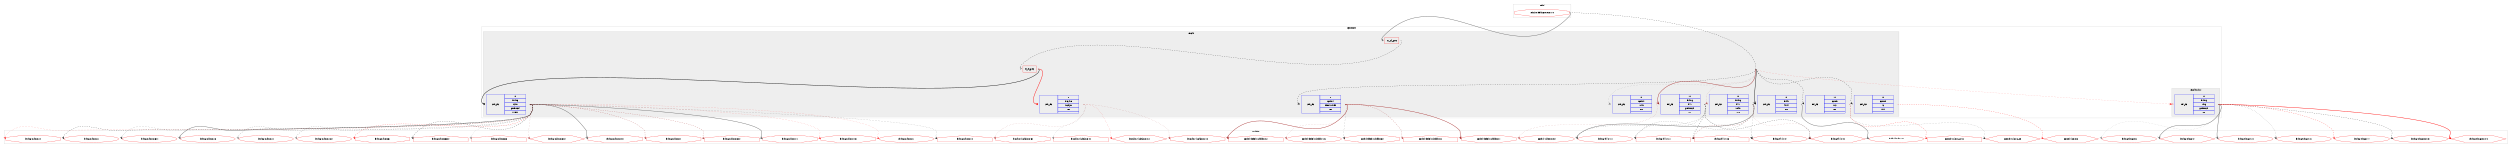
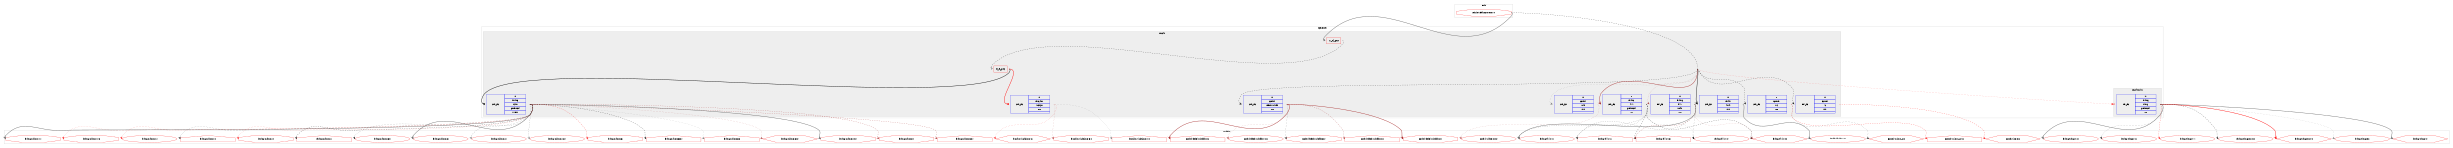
  digraph {
    compound=true
    concentrate=true
    fontname="Patrick Hand"
    fontsize=10
    newrank=true
    rankdir=TB
    ranksep=1.5
    node [color=red fontname="Patrick Hand" fontsize=10 shape=ellipse]
    edge [arrowhead=vee color=black fontname="Patrick Hand" headport=w style=dotted tailport=e weight=100]
    n1 [label="net-misc/rabbitmq-server-3.7.10" shape=octagon width=4]
    n2 [color=blue label=<<TABLE BORDER="0" CELLBORDER="1" CELLSPACING="0" CELLPADDING="4" WIDTH="220"><TR><TD ROWSPAN="6" CELLPADDING="30">pack_dep</TD></TR><TR><TD WIDTH="110">no</TD></TR><TR><TD>dev-lang</TD></TR><TR><TD>python</TD></TR><TR><TD>greaterequal</TD></TR><TR><TD>2.7.5-r2</TD></TR></TABLE>> shape=none]
    n3 [color=blue label=<<TABLE BORDER="0" CELLBORDER="1" CELLSPACING="0" CELLPADDING="4" WIDTH="220"><TR><TD ROWSPAN="6" CELLPADDING="30">pack_dep</TD></TR><TR><TD WIDTH="110">no</TD></TR><TR><TD>dev-python</TD></TR><TR><TD>simplejson</TD></TR><TR><TD>none</TD></TR><TR><TD></TD></TR></TABLE>> shape=none]
    n4 [label=<<TABLE BORDER="0" CELLBORDER="1" CELLSPACING="0" CELLPADDING="4"><TR><TD CELLPADDING="10">all_of_group</TD></TR></TABLE>> shape=none]
    n5 [label=<<TABLE BORDER="0" CELLBORDER="1" CELLSPACING="0" CELLPADDING="4"><TR><TD CELLPADDING="10">any_of_group</TD></TR></TABLE>> shape=none]
    n6 [color=blue label=<<TABLE BORDER="0" CELLBORDER="1" CELLSPACING="0" CELLPADDING="4" WIDTH="220"><TR><TD ROWSPAN="6" CELLPADDING="30">pack_dep</TD></TR><TR><TD WIDTH="110">no</TD></TR><TR><TD>app-arch</TD></TR><TR><TD>unzip</TD></TR><TR><TD>none</TD></TR><TR><TD></TD></TR></TABLE>> shape=none]
    n7 [color=blue label=<<TABLE BORDER="0" CELLBORDER="1" CELLSPACING="0" CELLPADDING="4" WIDTH="220"><TR><TD ROWSPAN="6" CELLPADDING="30">pack_dep</TD></TR><TR><TD WIDTH="110">no</TD></TR><TR><TD>app-arch</TD></TR><TR><TD>zip</TD></TR><TR><TD>none</TD></TR><TR><TD></TD></TR></TABLE>> shape=none]
    n8 [color=blue label=<<TABLE BORDER="0" CELLBORDER="1" CELLSPACING="0" CELLPADDING="4" WIDTH="220"><TR><TD ROWSPAN="6" CELLPADDING="30">pack_dep</TD></TR><TR><TD WIDTH="110">no</TD></TR><TR><TD>app-text</TD></TR><TR><TD>docbook-xml-dtd</TD></TR><TR><TD>none</TD></TR><TR><TD></TD></TR></TABLE>> shape=none]
    n9 [color=blue label=<<TABLE BORDER="0" CELLBORDER="1" CELLSPACING="0" CELLPADDING="4" WIDTH="220"><TR><TD ROWSPAN="6" CELLPADDING="30">pack_dep</TD></TR><TR><TD WIDTH="110">no</TD></TR><TR><TD>app-text</TD></TR><TR><TD>xmlto</TD></TR><TR><TD>none</TD></TR><TR><TD></TD></TR></TABLE>> shape=none]
    n10 [color=blue label=<<TABLE BORDER="0" CELLBORDER="1" CELLSPACING="0" CELLPADDING="4" WIDTH="220"><TR><TD ROWSPAN="6" CELLPADDING="30">pack_dep</TD></TR><TR><TD WIDTH="110">no</TD></TR><TR><TD>dev-lang</TD></TR><TR><TD>elixir</TD></TR><TR><TD>greaterequal</TD></TR><TR><TD>1.6.6</TD></TR></TABLE>> shape=none]
    n11 [color=blue label=<<TABLE BORDER="0" CELLBORDER="1" CELLSPACING="0" CELLPADDING="4" WIDTH="220"><TR><TD ROWSPAN="6" CELLPADDING="30">pack_dep</TD></TR><TR><TD WIDTH="110">no</TD></TR><TR><TD>dev-lang</TD></TR><TR><TD>elixir</TD></TR><TR><TD>smaller</TD></TR><TR><TD>1.7.0</TD></TR></TABLE>> shape=none]
    n12 [color=blue label=<<TABLE BORDER="0" CELLBORDER="1" CELLSPACING="0" CELLPADDING="4" WIDTH="220"><TR><TD ROWSPAN="6" CELLPADDING="30">pack_dep</TD></TR><TR><TD WIDTH="110">no</TD></TR><TR><TD>dev-libs</TD></TR><TR><TD>libxslt</TD></TR><TR><TD>none</TD></TR><TR><TD></TD></TR></TABLE>> shape=none]
    n13 [color=blue label=<<TABLE BORDER="0" CELLBORDER="1" CELLSPACING="0" CELLPADDING="4" WIDTH="220"><TR><TD ROWSPAN="6" CELLPADDING="30">pack_dep</TD></TR><TR><TD WIDTH="110">no</TD></TR><TR><TD>dev-lang</TD></TR><TR><TD>erlang</TD></TR><TR><TD>greaterequal</TD></TR><TR><TD>19.3</TD></TR></TABLE>> shape=none]
    n14 [label="dev-lang/python-2.7.15" shape=octagon width=4]
    n15 [label="dev-lang/python-2.7.16" shape=octagon width=4]
    n16 [label="dev-lang/python-3.4.5-r1" shape=house width=4]
    n17 [label="dev-lang/python-3.4.8" shape=octagon width=4]
    n18 [label="dev-lang/python-3.4.8-r1" shape=octagon width=4]
    n19 [label="dev-lang/python-3.5.4-r1" shape=hexagon width=4]
    n20 [label="dev-lang/python-3.5.5" shape=house width=4]
    n21 [label="dev-lang/python-3.5.5-r1" shape=house width=4]
    n22 [label="dev-lang/python-3.5.6" shape=octagon width=4]
    n23 [label="dev-lang/python-3.6.3-r1" width=4]
    n24 [label="dev-lang/python-3.6.4" width=4]
    n25 [label="dev-lang/python-3.6.5" width=4]
    n26 [label="dev-lang/python-3.6.5-r1" width=4]
-   n27 [label="dev-lang/python-3.6.6" width=4]
+   n27 [label="dev-lang/python-3.6.6" shape=house width=4]
    n28 [label="dev-lang/python-3.6.8" shape=octagon width=4]
    n29 [label="dev-lang/python-3.7.0" shape=house width=4]
    n30 [label="dev-lang/python-3.7.2" width=4]
    n31 [label="dev-python/simplejson-3.13.2" shape=hexagon width=4]
    n32 [label="dev-python/simplejson-3.14.0" shape=house width=4]
    n33 [label="dev-python/simplejson-3.15.0" shape=octagon width=4]
-   n34 [label="dev-python/simplejson-3.16.0" shape=octagon width=4]
    n35 [label="app-arch/unzip-6.0_p20" shape=hexagon width=4]
    n36 [label="app-arch/unzip-6.0_p21-r2" shape=house width=4]
    n37 [label="app-arch/zip-3.0-r3" shape=hexagon width=4]
    n38 [label="app-text/docbook-xml-dtd-4.1.2-r6" width=4]
    n39 [label="app-text/docbook-xml-dtd-4.2-r2" shape=house width=4]
    n40 [label="app-text/docbook-xml-dtd-4.3-r1" shape=octagon width=4]
    n41 [label="app-text/docbook-xml-dtd-4.4-r2" shape=house width=4]
    n42 [label="app-text/docbook-xml-dtd-4.5-r1" shape=octagon width=4]
    n43 [label="app-text/xmlto-0.0.28-r1" width=4]
    n44 [label="dev-lang/elixir-1.4.5" shape=house width=4]
    n45 [label="dev-lang/elixir-1.6.6" shape=house width=4]
    n46 [label="dev-lang/elixir-1.7.4" width=4]
    n47 [label="dev-lang/elixir-1.8.0" shape=hexagon width=4]
    n48 [label="dev-lang/elixir-1.8.1" width=4]
    n49 [label="dev-libs/libxslt-1.1.32" width=4]
    n50 [label="dev-lang/erlang-19.1" shape=hexagon width=4]
    n51 [label="dev-lang/erlang-20.3" width=4]
    n52 [label="dev-lang/erlang-20.3.8.10" shape=hexagon width=4]
    n53 [label="dev-lang/erlang-20.3.8.20" width=4]
    n54 [label="dev-lang/erlang-21.1.1" width=4]
    n55 [label="dev-lang/erlang-21.2.6" width=4]
    n56 [label="dev-lang/erlang-21.2.7" width=4]
    subgraph cluster_1 {
      color=gray
      label=<<i>ebuild</i>>
      rank=same
      n1
    }
    subgraph cluster_2 {
      color=gray
      label=<<i>dependencies</i>>
      subgraph cluster_3 {
        color=gray
        fillcolor="#eeeeee"
        label=<<i>compile</i>>
        style=filled
        subgraph sub_4 {
          color=gray
          fillcolor="#eeeeee"
          label=<<i>compile</i>>
          style=filled
          n5
          subgraph sub_5 {
            color=gray
            fillcolor="#eeeeee"
            label=<<i>compile</i>>
            style=filled
            n4
            subgraph sub_6 {
              color=gray
              fillcolor="#eeeeee"
              label=<<i>compile</i>>
              style=filled
              n2
            }
            subgraph sub_7 {
              color=gray
              fillcolor="#eeeeee"
              label=<<i>compile</i>>
              style=filled
              n3
            }
          }
        }
        subgraph sub_8 {
          color=gray
          fillcolor="#eeeeee"
          label=<<i>compile</i>>
          style=filled
          n6
        }
        subgraph sub_9 {
          color=gray
          fillcolor="#eeeeee"
          label=<<i>compile</i>>
          style=filled
          n7
        }
        subgraph sub_10 {
          color=gray
          fillcolor="#eeeeee"
          label=<<i>compile</i>>
          style=filled
          n8
        }
        subgraph sub_11 {
          color=gray
          fillcolor="#eeeeee"
          label=<<i>compile</i>>
          style=filled
          n9
        }
        subgraph sub_12 {
          color=gray
          fillcolor="#eeeeee"
          label=<<i>compile</i>>
          style=filled
          n10
        }
        subgraph sub_13 {
          color=gray
          fillcolor="#eeeeee"
          label=<<i>compile</i>>
          style=filled
          n11
        }
        subgraph sub_14 {
          color=gray
          fillcolor="#eeeeee"
          label=<<i>compile</i>>
          style=filled
          n12
        }
      }
      subgraph cluster_15 {
        color=gray
        fillcolor="#eeeeee"
        label=<<i>compile and run</i>>
        style=filled
        subgraph sub_16 {
          color=gray
          fillcolor="#eeeeee"
          label=<<i>compile and run</i>>
          style=filled
          n13
        }
      }
      subgraph cluster_17 {
        color=gray
        fillcolor="#eeeeee"
        label=<<i>run</i>>
        style=filled
      }
    }
    subgraph cluster_18 {
      color=gray
      label=<<i>candidates</i>>
      rank=same
      subgraph sub_19 {
        color=black
        label=<<i>candidates</i>>
        nodesep=1
        rank=same
        n14
        n15
        n16
        n17
        n18
        n19
        n20
        n21
        n22
        n23
        n24
        n25
        n26
        n27
        n28
        n29
        n30
      }
      subgraph sub_20 {
        color=black
        label=<<i>candidates</i>>
        nodesep=1
        rank=same
        n31
        n32
        n33
-       n34
      }
      subgraph sub_21 {
        color=black
        label=<<i>candidates</i>>
        nodesep=1
        rank=same
        n35
        n36
      }
      subgraph sub_22 {
        color=black
        label=<<i>candidates</i>>
        nodesep=1
        rank=same
        n37
      }
      subgraph sub_23 {
        color=black
        label=<<i>candidates</i>>
        nodesep=1
        rank=same
        n38
        n39
        n40
        n41
        n42
      }
      subgraph sub_24 {
        color=black
        label=<<i>candidates</i>>
        nodesep=1
        rank=same
        n43
      }
      subgraph sub_25 {
        color=black
        label=<<i>candidates</i>>
        nodesep=1
        rank=same
        n44
        n45
        n46
        n47
        n48
      }
      subgraph sub_26 {
        color=black
        label=<<i>candidates</i>>
        nodesep=1
        rank=same
        n44
        n45
        n46
        n47
        n48
      }
      subgraph sub_27 {
        color=black
        label=<<i>candidates</i>>
        nodesep=1
        rank=same
        n49
      }
      subgraph sub_28 {
        color=black
        label=<<i>candidates</i>>
        nodesep=1
        rank=same
        n50
        n51
        n52
        n53
        n54
        n55
        n56
      }
    }
    n1 -> n5 [arrowhead=inv color=gray40 style=bold weight=20]
    n1 -> n6 [style=dashed weight=20]
    n1 -> n7 [style=dashed weight=20]
    n1 -> n8 [style=dashed weight=20]
    n1 -> n9 [color=gray40 weight=20]
    n1 -> n10 [color=brown style=bold weight=20]
    n1 -> n11 [color=brown weight=20]
    n1 -> n12 [style=bold weight=20]
    n1 -> n13 [arrowhead=odotvee color=red weight=20]
    n2 -> n14 [color=red]
    n2 -> n15 [color=gray40 style=bold]
    n2 -> n16 [color=brown style=dashed]
    n2 -> n17 [color=brown style=dashed]
    n2 -> n18 [color=gray40 style=bold]
    n2 -> n19 [color=brown]
    n2 -> n20 [color=gray40]
    n2 -> n21 [style=dashed]
    n2 -> n22 [color=red style=dashed]
    n2 -> n23 [color=gray40 style=dashed]
    n2 -> n24 [color=gray40 style=dashed]
    n2 -> n25 [color=gray40 style=bold]
    n2 -> n26
    n2 -> n27 [style=dashed]
    n2 -> n28 [color=red]
    n2 -> n29
    n2 -> n30 [color=red]
    n3 -> n31 [color=red]
    n3 -> n32 [color=gray40]
    n3 -> n33 [color=brown]
-   n3 -> n34 [color=brown]
    n4 -> n2 [arrowhead=inv style=bold weight=20]
    n4 -> n3 [arrowhead=inv color=red style=bold weight=20]
    n5 -> n4 [arrowhead=oinv style=dashed weight=20]
    n6 -> n35
    n6 -> n36 [color=red style=dashed]
    n7 -> n37 [color=red style=dashed]
    n8 -> n38 [color=brown]
    n8 -> n39 [color=brown style=bold]
    n8 -> n40 [color=brown style=bold]
    n8 -> n41 [color=brown style=dashed]
    n8 -> n42
    n9 -> n43 [color=brown]
    n10 -> n44 [style=dashed]
    n10 -> n45
    n10 -> n46 [color=gray40 style=dashed]
    n10 -> n47 [style=dashed]
    n10 -> n48 [color=gray40]
    n11 -> n44 [color=brown style=dashed]
    n11 -> n45 [color=gray40 style=dashed]
    n11 -> n46 [color=gray40 style=bold]
    n11 -> n47 [color=brown]
    n11 -> n48
    n12 -> n49 [color=gray40 style=bold]
    n13 -> n50 [color=gray40 style=bold]
    n13 -> n51 [color=gray40]
    n13 -> n52 [color=red style=bold]
    n13 -> n53 [style=dashed]
    n13 -> n54 [color=red style=dashed]
    n13 -> n55
    n13 -> n56 [color=gray40 style=bold]
  }
